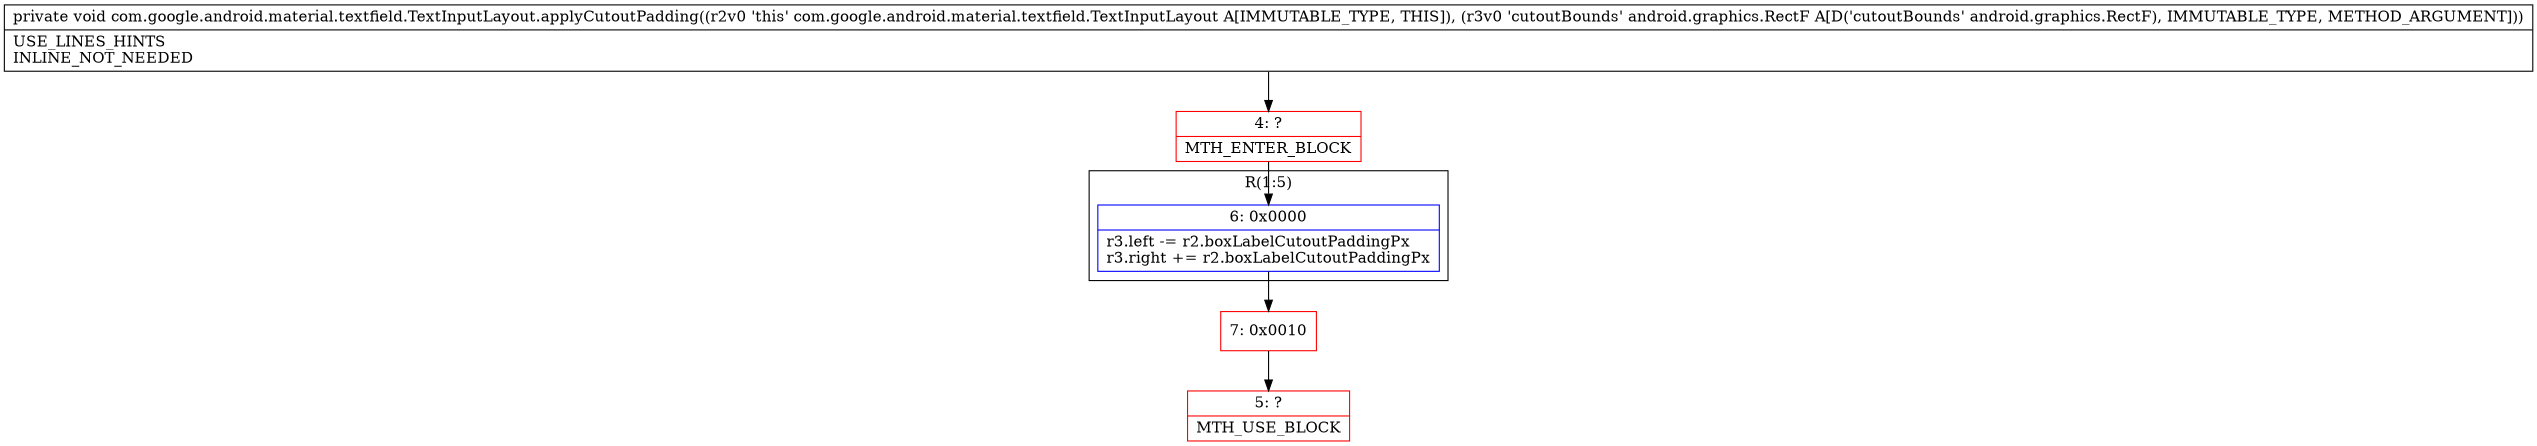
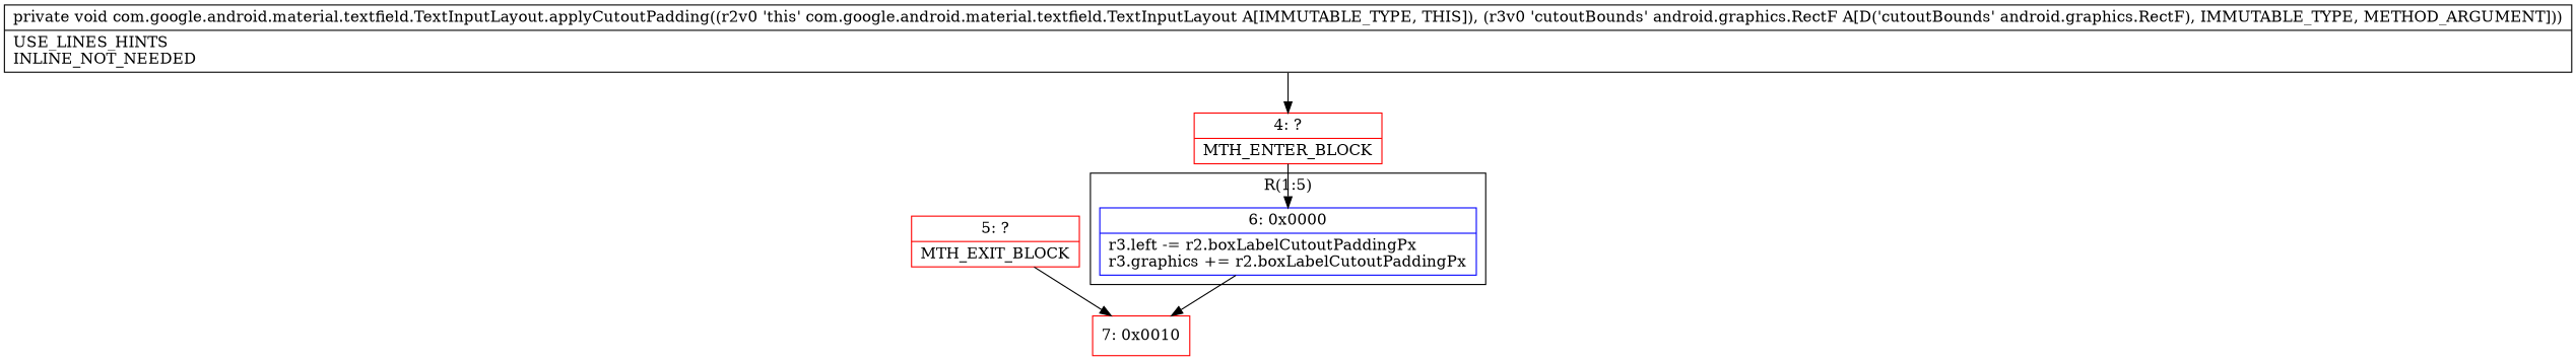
  digraph {
    node [color=red shape=record]
-   n1 [color=blue label="{6\:\ 0x0000|r3.left \-= r2.boxLabelCutoutPaddingPx\lr3.right += r2.boxLabelCutoutPaddingPx\l}"]
+   n1 [color=blue label="{6\:\ 0x0000|r3.left \-= r2.boxLabelCutoutPaddingPx\lr3.graphics += r2.boxLabelCutoutPaddingPx\l}"]
    n2 [label="{7\:\ 0x0010}"]
-   n3 [label="{5\:\ ?|MTH_USE_BLOCK\l}"]
+   n3 [label="{5\:\ ?|MTH_EXIT_BLOCK\l}"]
    n4 [label="{4\:\ ?|MTH_ENTER_BLOCK\l}"]
    n5 [label="{private void com.google.android.material.textfield.TextInputLayout.applyCutoutPadding((r2v0 'this' com.google.android.material.textfield.TextInputLayout A[IMMUTABLE_TYPE, THIS]), (r3v0 'cutoutBounds' android.graphics.RectF A[D('cutoutBounds' android.graphics.RectF), IMMUTABLE_TYPE, METHOD_ARGUMENT]))  | USE_LINES_HINTS\lINLINE_NOT_NEEDED\l}" color=""]
    subgraph cluster_1 {
      label="R(1:5)"
      n1
    }
    n1 -> n2
-   n2 -> n3
+   n3 -> n2
    n4 -> n1
    n5 -> n4
  }
